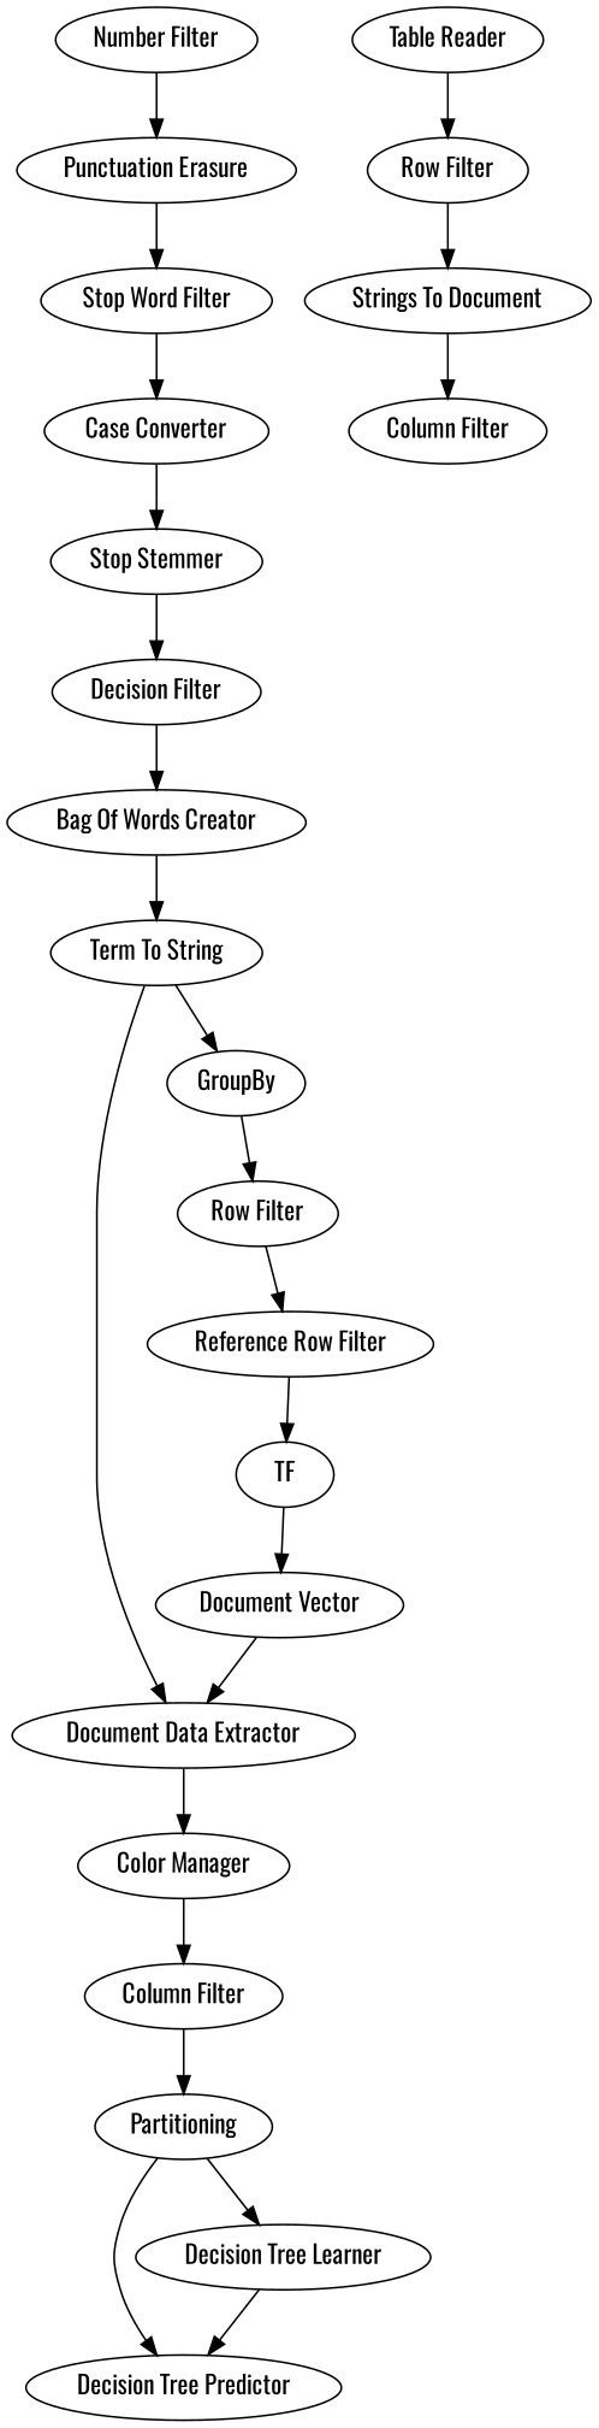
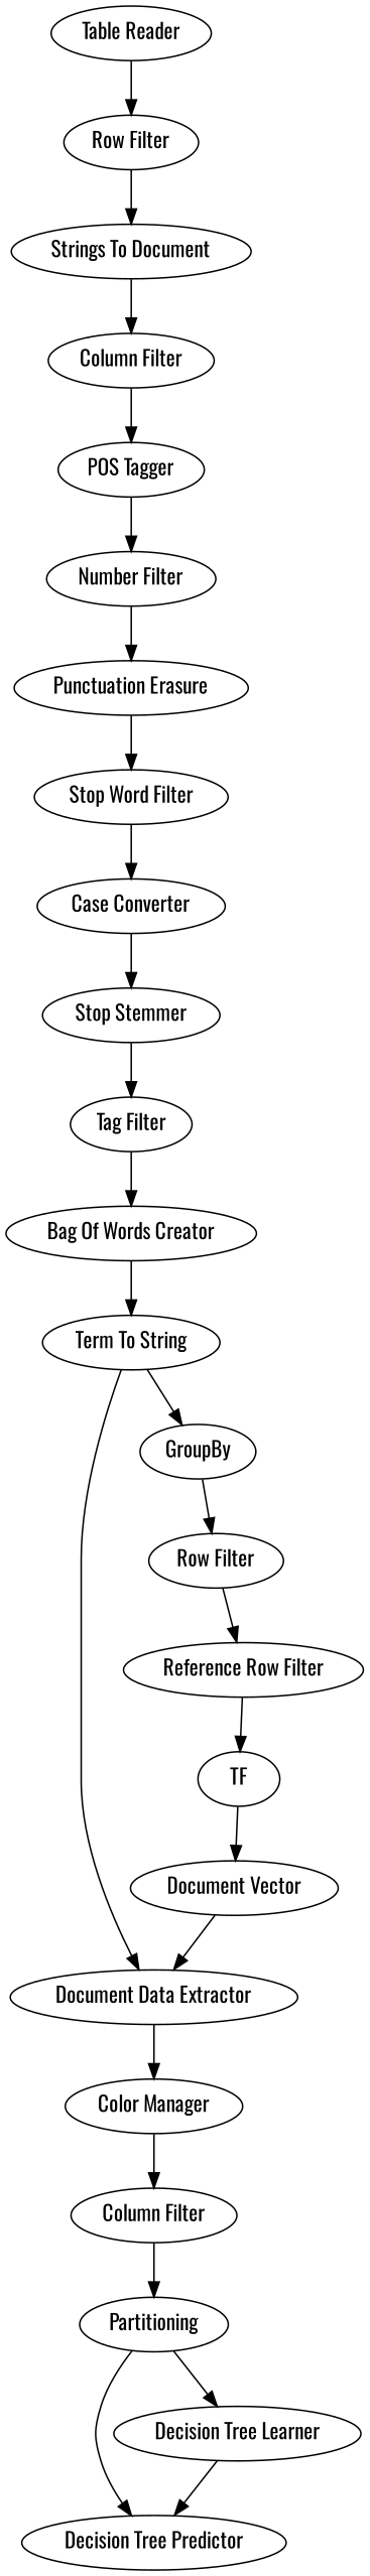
  digraph {
    fontname=Oswald
    rankdir=TB
    node [fontname=Oswald]
    edge [fontname=Oswald]
    n1 [label=TF]
    n2 [label="Document Vector"]
    n3 [label="Document Data Extractor"]
    n4 [label="Row Filter"]
    n5 [label="Strings To Document"]
    n6 [label="Column Filter"]
    n7 [label="Color Manager"]
    n8 [label="Column Filter"]
    n9 [label=Partitioning]
+   n10 [label="POS Tagger"]
    n11 [label="Number Filter"]
    n12 [label="Table Reader"]
    n13 [label="Decision Tree Predictor"]
    n14 [label="Decision Tree Learner"]
    n15 [label="Term To String"]
    n16 [label=GroupBy]
    n17 [label="Row Filter"]
    n18 [label="Reference Row Filter"]
    n19 [label="Case Converter"]
    n20 [label="Stop Stemmer"]
-   n21 [label="Decision Filter"]
+   n21 [label="Tag Filter"]
    n22 [label="Bag Of Words Creator"]
    n23 [label="Punctuation Erasure"]
    n24 [label="Stop Word Filter"]
    n1 -> n2
    n2 -> n3
    n3 -> n7
    n4 -> n5
    n5 -> n6
+   n6 -> n10
    n7 -> n8
    n8 -> n9
    n9 -> n13
    n9 -> n14
+   n10 -> n11
    n11 -> n23
    n12 -> n4
    n14 -> n13
    n15 -> n3
    n15 -> n16
    n16 -> n17
    n17 -> n18
    n18 -> n1
    n19 -> n20
    n20 -> n21
    n21 -> n22
    n22 -> n15
    n23 -> n24
    n24 -> n19
  }
